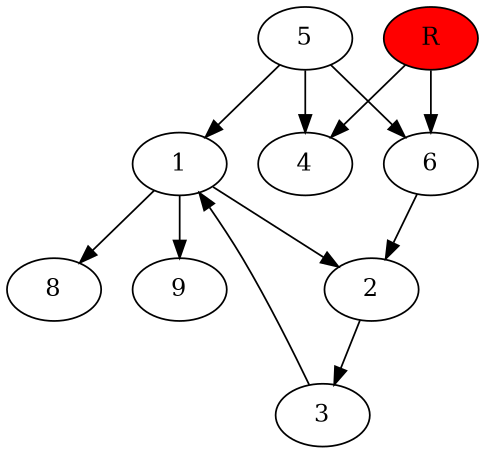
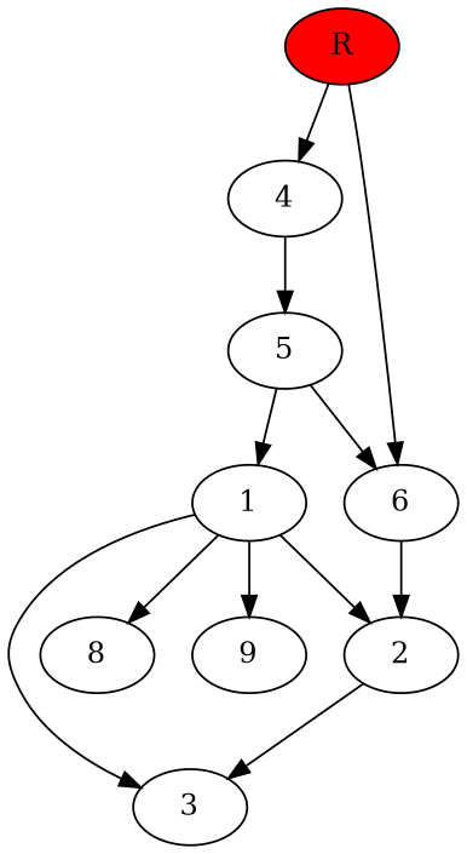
  digraph {
    1
    3
    8
    9
    2
    4
    5
    6
    R [fillcolor="#ff0000" style=filled]
-   3 -> 1
+   1 -> 3
    1 -> 8
    1 -> 9
    1 -> 2
    2 -> 3
-   5 -> 4
+   4 -> 5
    5 -> 1
    5 -> 6
    6 -> 2
    R -> 4
    R -> 6
  }
